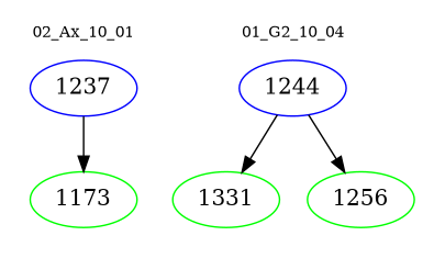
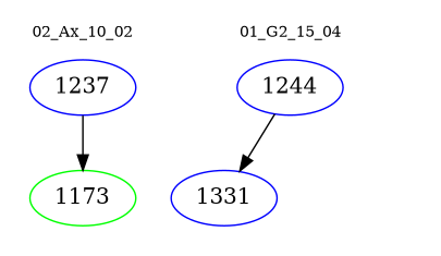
  digraph {
    node [color=green]
    edge [color=black]
    n1 [color=blue label=1237]
    n2 [label=1173]
    n3 [color=blue label=1244]
-   n4 [label=1331]
-   n5 [label=1256]
+   n4 [color=blue label=1331]
    subgraph cluster_1 {
      color=white
      fontsize=10
-     label="02_Ax_10_01"
+     label="02_Ax_10_02"
      n1
      n2
    }
    subgraph cluster_2 {
      color=white
      fontsize=10
-     label="01_G2_10_04"
+     label="01_G2_15_04"
      n3
      n4
-     n5
    }
    n1 -> n2
    n3 -> n4
-   n3 -> n5
  }
